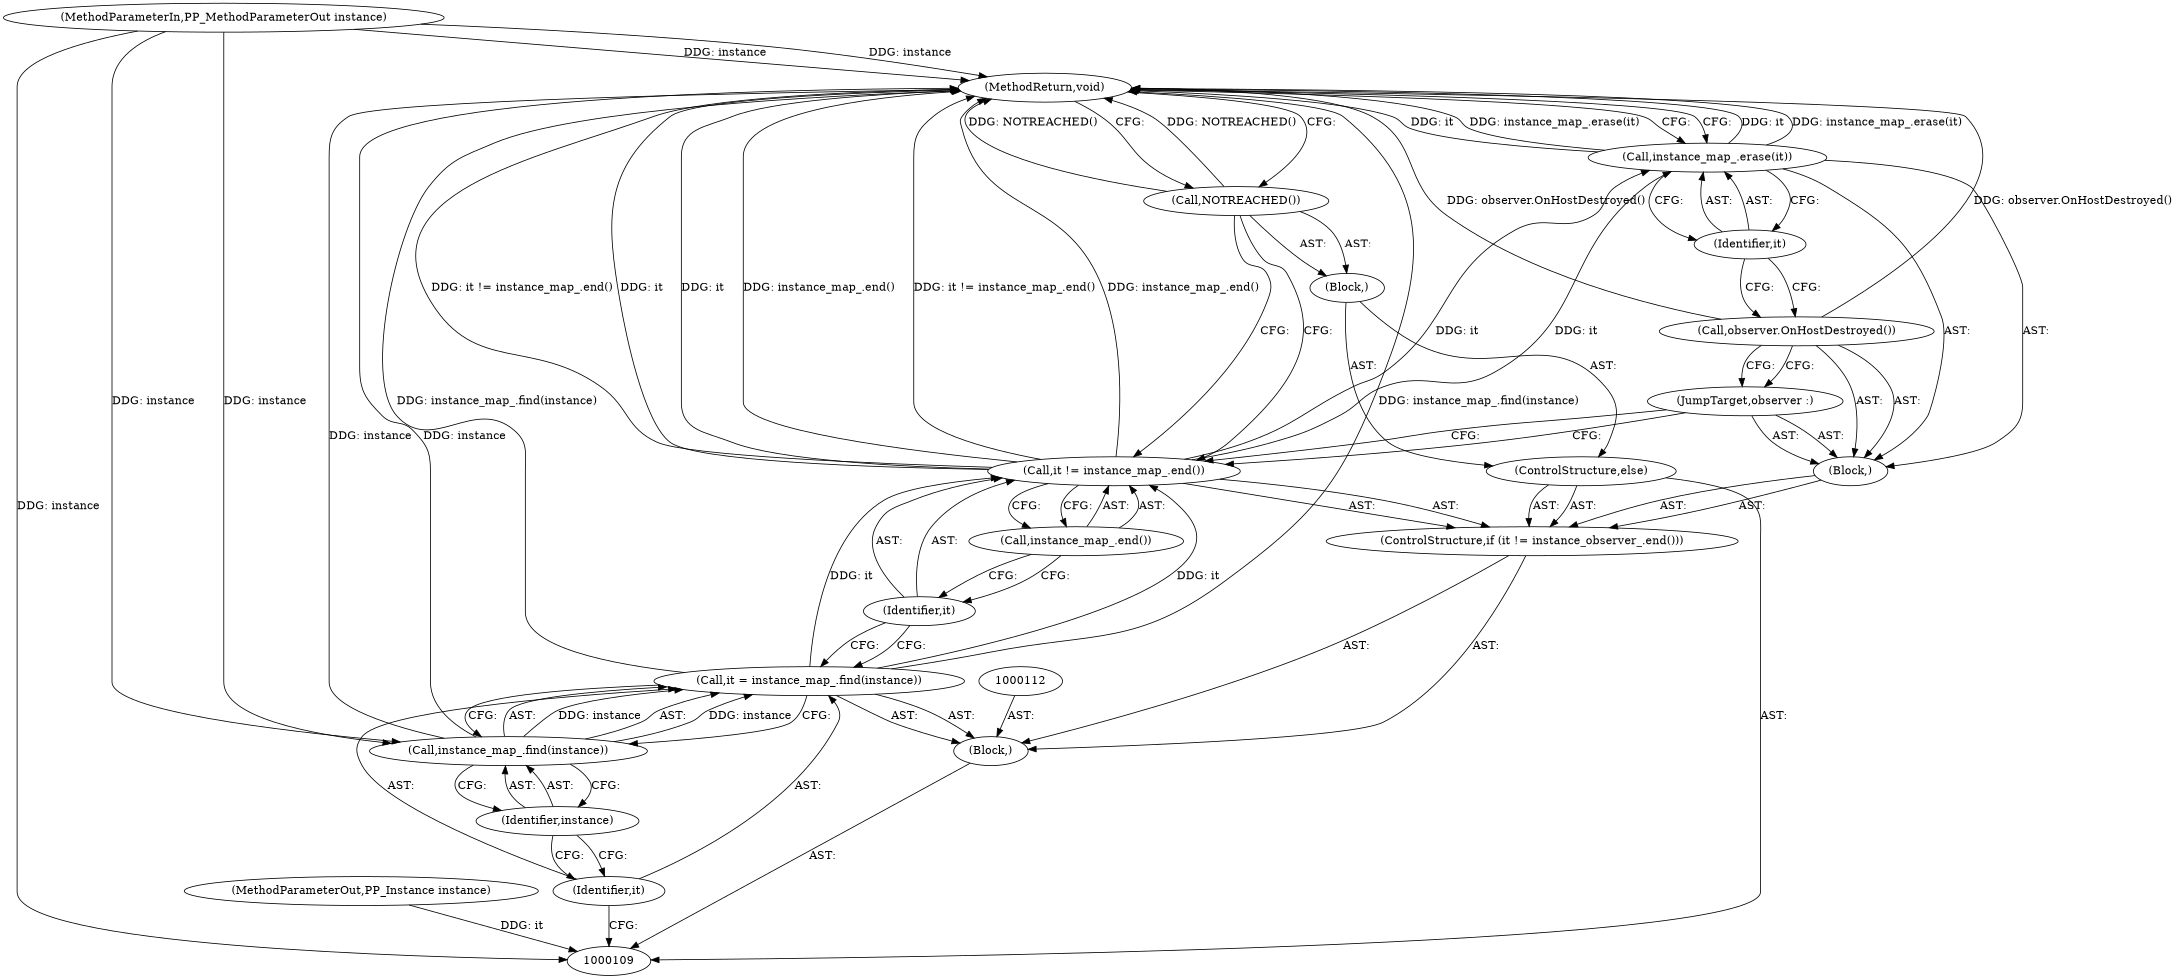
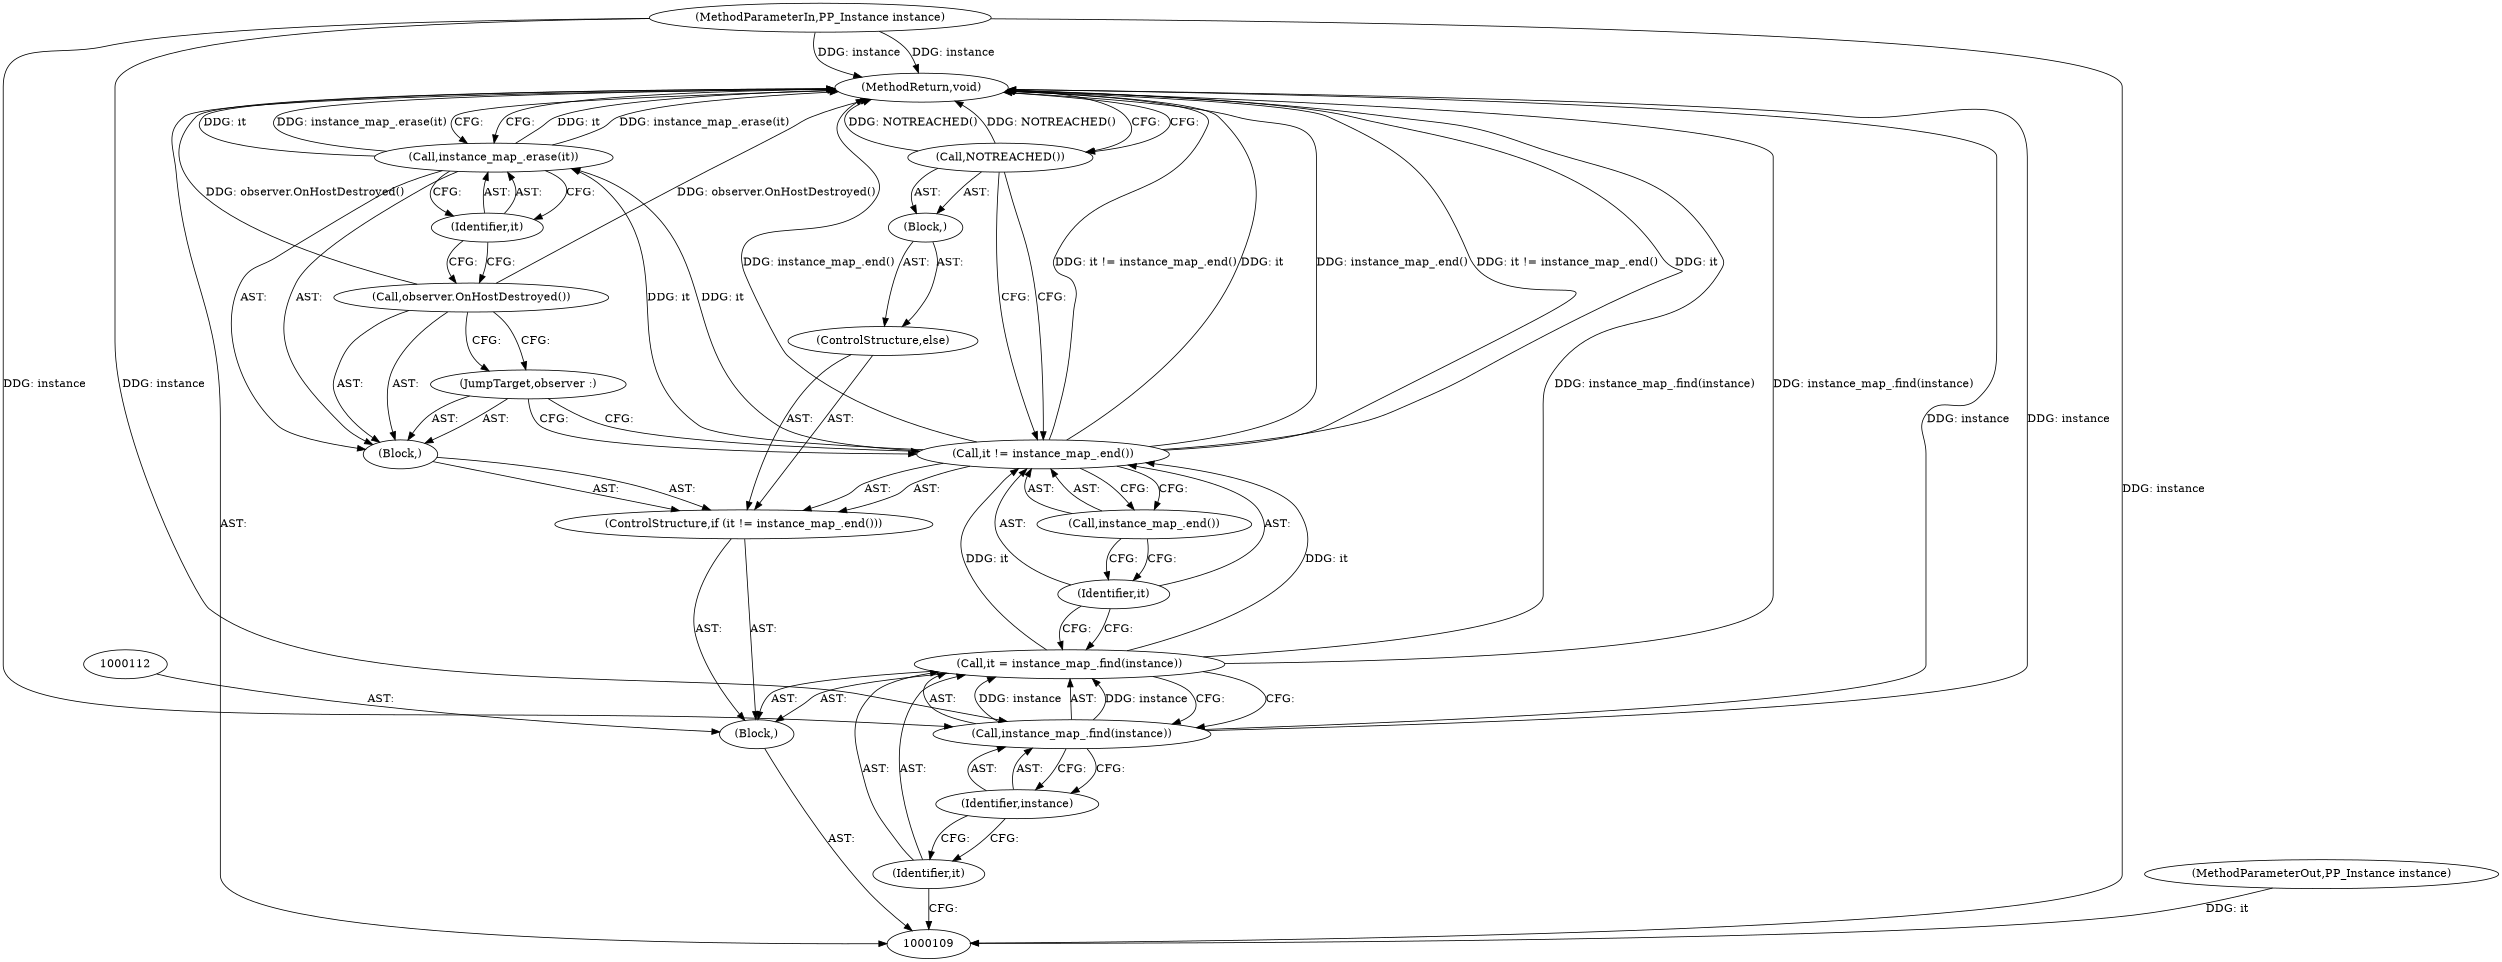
  digraph {
    n1 [label="(MethodReturn,void)"]
    n2 [label="(Call,instance_map_.erase(it))"]
    n3 [label="(Call,NOTREACHED())"]
    1000109
    n5 [label="(Block,)"]
    n6 [label="(Identifier,it)"]
    n7 [label="(Call,it != instance_map_.end())"]
    n8 [label="(Block,)"]
-   n9 [label="(MethodParameterIn,PP_MethodParameterOut instance)"]
+   n9 [label="(MethodParameterIn,PP_Instance instance)"]
    n10 [label="(Call,instance_map_.find(instance))"]
    n11 [label="(Identifier,instance)"]
    n12 [label="(Call,it = instance_map_.find(instance))"]
    n13 [label="(MethodParameterOut,PP_Instance instance)"]
    n14 [label="(Block,)"]
    n15 [label="(JumpTarget,observer :)"]
-   n16 [label="(ControlStructure,if (it != instance_observer_.end()))"]
+   n16 [label="(ControlStructure,if (it != instance_map_.end()))"]
    n17 [label="(Call,instance_map_.end())"]
    n18 [label="(Call,observer.OnHostDestroyed())"]
    n19 [label="(ControlStructure,else)"]
    n20 [label="(Identifier,it)"]
    n21 [label="(Identifier,it)"]
    1000112
    n1 -> n2 [label="CFG: "]
    n1 -> n2 [label="CFG: "]
    n1 -> n3 [label="CFG: "]
    n1 -> n3 [label="CFG: "]
-   n19 -> 1000109 [label="AST: "]
+   n1 -> 1000109 [label="AST: "]
    n2 -> n1 [label="DDG: it"]
    n2 -> n1 [label="DDG: instance_map_.erase(it)"]
    n2 -> n1 [label="DDG: it"]
    n2 -> n1 [label="DDG: instance_map_.erase(it)"]
    n2 -> n5 [label="AST: "]
    n2 -> n5 [label="AST: "]
    n2 -> n6 [label="CFG: "]
    n2 -> n6 [label="CFG: "]
    n3 -> n1 [label="DDG: NOTREACHED()"]
    n3 -> n1 [label="DDG: NOTREACHED()"]
    n3 -> n7 [label="CFG: "]
    n3 -> n7 [label="CFG: "]
    n3 -> n8 [label="AST: "]
    n3 -> n8 [label="AST: "]
    n5 -> n16 [label="AST: "]
    n5 -> n16 [label="AST: "]
    n6 -> n2 [label="AST: "]
    n6 -> n2 [label="AST: "]
    n6 -> n18 [label="CFG: "]
    n6 -> n18 [label="CFG: "]
    n7 -> n1 [label="DDG: it != instance_map_.end()"]
    n7 -> n1 [label="DDG: it"]
    n7 -> n1 [label="DDG: instance_map_.end()"]
    n7 -> n1 [label="DDG: it != instance_map_.end()"]
    n7 -> n1 [label="DDG: it"]
    n7 -> n1 [label="DDG: instance_map_.end()"]
    n7 -> n2 [label="DDG: it"]
    n7 -> n2 [label="DDG: it"]
    n7 -> n16 [label="AST: "]
    n7 -> n16 [label="AST: "]
    n7 -> n17 [label="CFG: "]
    n7 -> n17 [label="CFG: "]
    n8 -> n19 [label="AST: "]
    n8 -> n19 [label="AST: "]
    n9 -> n1 [label="DDG: instance"]
    n9 -> n1 [label="DDG: instance"]
    n9 -> 1000109 [label="DDG: instance"]
    n9 -> n10 [label="DDG: instance"]
    n9 -> n10 [label="DDG: instance"]
    n10 -> n1 [label="DDG: instance"]
    n10 -> n1 [label="DDG: instance"]
    n10 -> n11 [label="CFG: "]
    n10 -> n11 [label="CFG: "]
    n10 -> n12 [label="AST: "]
    n10 -> n12 [label="DDG: instance"]
    n10 -> n12 [label="AST: "]
    n10 -> n12 [label="DDG: instance"]
    n11 -> n10 [label="AST: "]
    n11 -> n10 [label="AST: "]
    n11 -> n20 [label="CFG: "]
    n11 -> n20 [label="CFG: "]
    n12 -> n1 [label="DDG: instance_map_.find(instance)"]
    n12 -> n1 [label="DDG: instance_map_.find(instance)"]
    n12 -> n7 [label="DDG: it"]
    n12 -> n7 [label="DDG: it"]
    n12 -> n10 [label="CFG: "]
    n12 -> n10 [label="CFG: "]
    n12 -> n14 [label="AST: "]
    n12 -> n14 [label="AST: "]
    n13 -> 1000109 [label="DDG: it"]
    n14 -> 1000109 [label="AST: "]
    n15 -> n5 [label="AST: "]
    n15 -> n5 [label="AST: "]
    n15 -> n7 [label="CFG: "]
    n15 -> n7 [label="CFG: "]
    n16 -> n14 [label="AST: "]
    n16 -> n14 [label="AST: "]
    n17 -> n7 [label="AST: "]
    n17 -> n7 [label="AST: "]
    n17 -> n21 [label="CFG: "]
    n17 -> n21 [label="CFG: "]
    n18 -> n1 [label="DDG: observer.OnHostDestroyed()"]
    n18 -> n1 [label="DDG: observer.OnHostDestroyed()"]
    n18 -> n5 [label="AST: "]
    n18 -> n5 [label="AST: "]
    n18 -> n15 [label="CFG: "]
    n18 -> n15 [label="CFG: "]
    n19 -> n16 [label="AST: "]
    n19 -> n16 [label="AST: "]
    n20 -> 1000109 [label="CFG: "]
    n20 -> n12 [label="AST: "]
    n20 -> n12 [label="AST: "]
    n21 -> n7 [label="AST: "]
    n21 -> n7 [label="AST: "]
    n21 -> n12 [label="CFG: "]
    n21 -> n12 [label="CFG: "]
    1000112 -> n14 [label="AST: "]
  }
